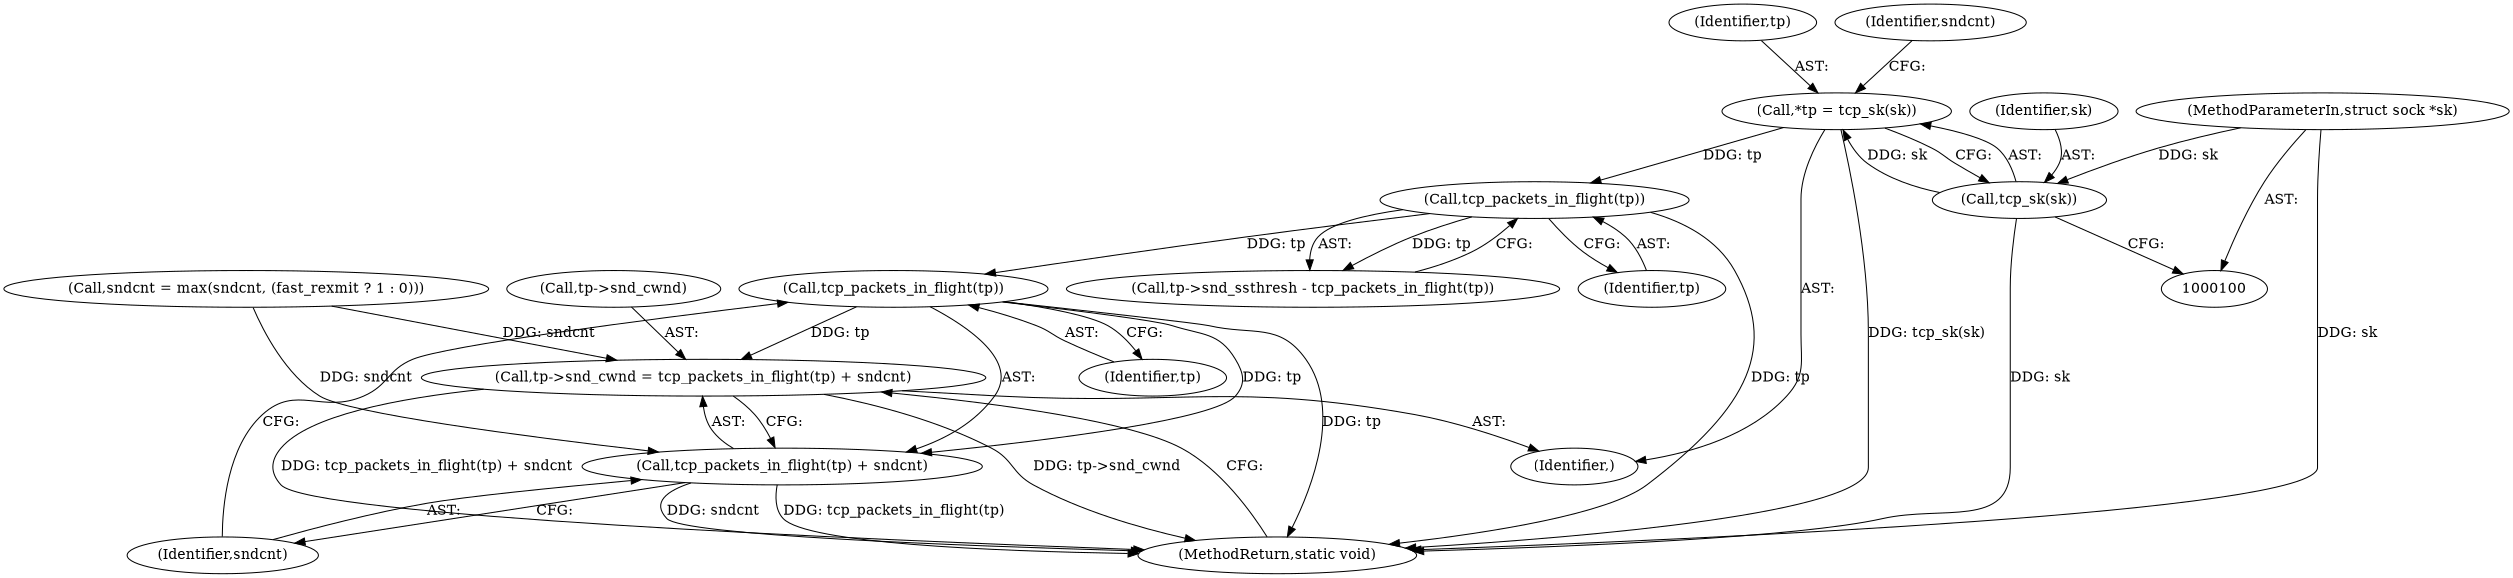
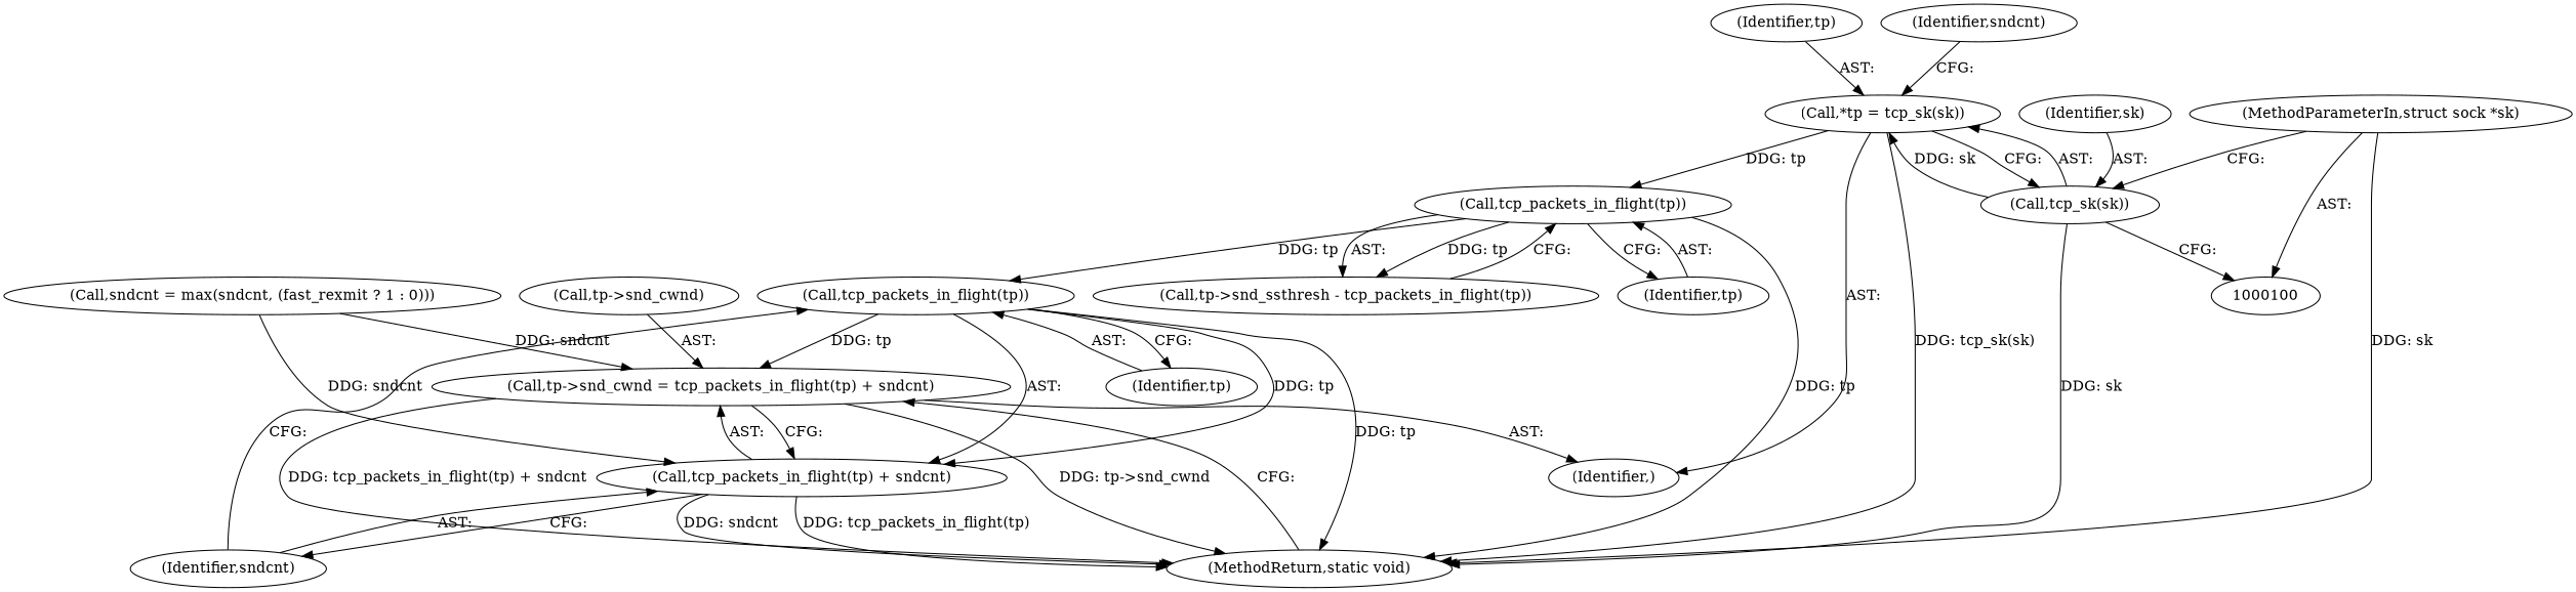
  digraph {
    n1 [label="(Call,tcp_packets_in_flight(tp))"]
    n2 [label="(Call,tp->snd_cwnd = tcp_packets_in_flight(tp) + sndcnt)"]
    n3 [label="(Call,tcp_packets_in_flight(tp) + sndcnt)"]
    n4 [label="(MethodReturn,static void)"]
    n5 [label="(Identifier,tp)"]
    n6 [label="(Identifier,)"]
    n7 [label="(Identifier,sndcnt)"]
    n8 [label="(Call,tcp_packets_in_flight(tp))"]
    n9 [label="(Identifier,tp)"]
    n10 [label="(Call,tp->snd_ssthresh - tcp_packets_in_flight(tp))"]
    n11 [label="(Call,*tp = tcp_sk(sk))"]
    n12 [label="(Call,tcp_sk(sk))"]
    1000100
    n14 [label="(Identifier,sk)"]
    n15 [label="(MethodParameterIn,struct sock *sk)"]
    n16 [label="(Identifier,tp)"]
    n17 [label="(Call,sndcnt = max(sndcnt, (fast_rexmit ? 1 : 0)))"]
    n18 [label="(Call,tp->snd_cwnd)"]
    n19 [label="(Identifier,sndcnt)"]
    n1 -> n2 [label="DDG: tp"]
    n1 -> n3 [label="AST: "]
    n1 -> n3 [label="DDG: tp"]
    n1 -> n4 [label="DDG: tp"]
    n1 -> n5 [label="CFG: "]
    n2 -> n3 [label="CFG: "]
    n2 -> n4 [label="DDG: tcp_packets_in_flight(tp) + sndcnt"]
    n2 -> n4 [label="DDG: tp->snd_cwnd"]
    n2 -> n6 [label="AST: "]
    n3 -> n2 [label="AST: "]
    n3 -> n4 [label="DDG: sndcnt"]
    n3 -> n4 [label="DDG: tcp_packets_in_flight(tp)"]
    n3 -> n7 [label="CFG: "]
    n4 -> n2 [label="CFG: "]
    n5 -> n1 [label="AST: "]
    n7 -> n1 [label="CFG: "]
    n7 -> n3 [label="AST: "]
    n8 -> n1 [label="DDG: tp"]
    n8 -> n4 [label="DDG: tp"]
    n8 -> n9 [label="CFG: "]
    n8 -> n10 [label="AST: "]
    n8 -> n10 [label="DDG: tp"]
    n9 -> n8 [label="AST: "]
    n10 -> n8 [label="CFG: "]
    n11 -> n4 [label="DDG: tcp_sk(sk)"]
    n11 -> n6 [label="AST: "]
    n11 -> n8 [label="DDG: tp"]
    n11 -> n12 [label="CFG: "]
    n12 -> n4 [label="DDG: sk"]
    n12 -> n11 [label="AST: "]
    n12 -> n11 [label="DDG: sk"]
    n12 -> 1000100 [label="CFG: "]
    n14 -> n12 [label="AST: "]
    n15 -> n4 [label="DDG: sk"]
-   n15 -> n12 [label="DDG: sk"]
+   n15 -> n12 [label="CFG: "]
    n15 -> 1000100 [label="AST: "]
    n16 -> n11 [label="AST: "]
    n17 -> n2 [label="DDG: sndcnt"]
    n17 -> n3 [label="DDG: sndcnt"]
    n18 -> n2 [label="AST: "]
    n19 -> n11 [label="CFG: "]
  }
